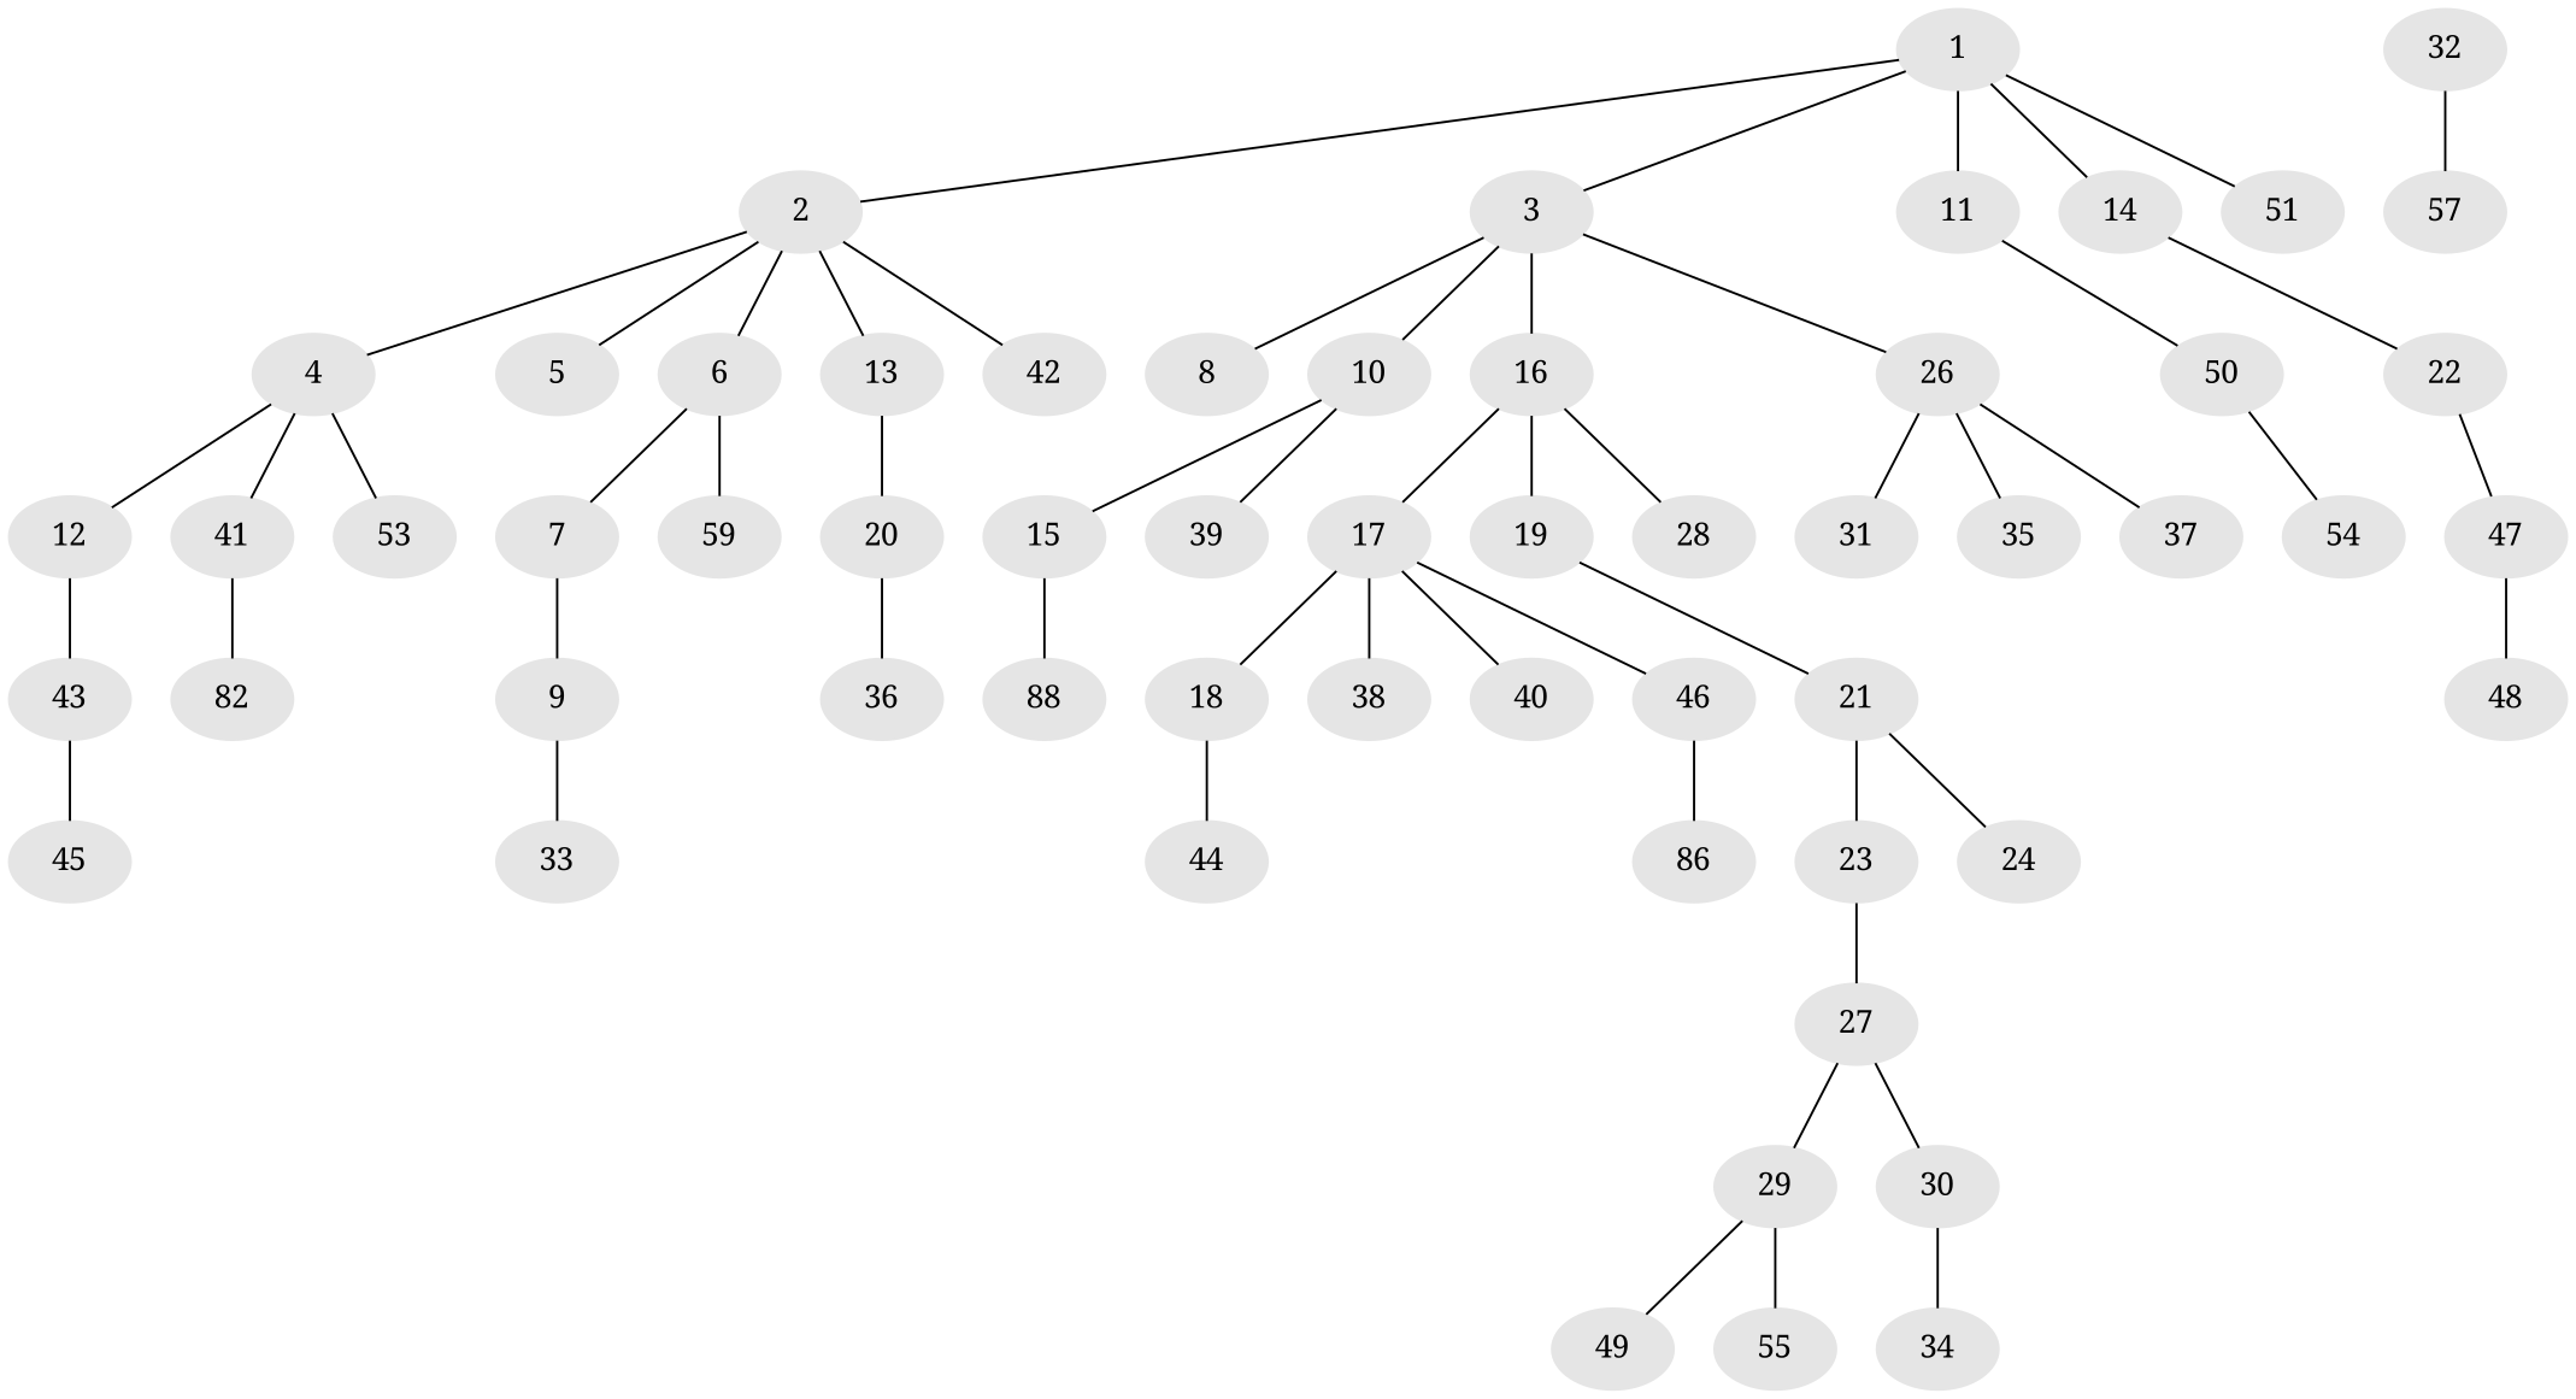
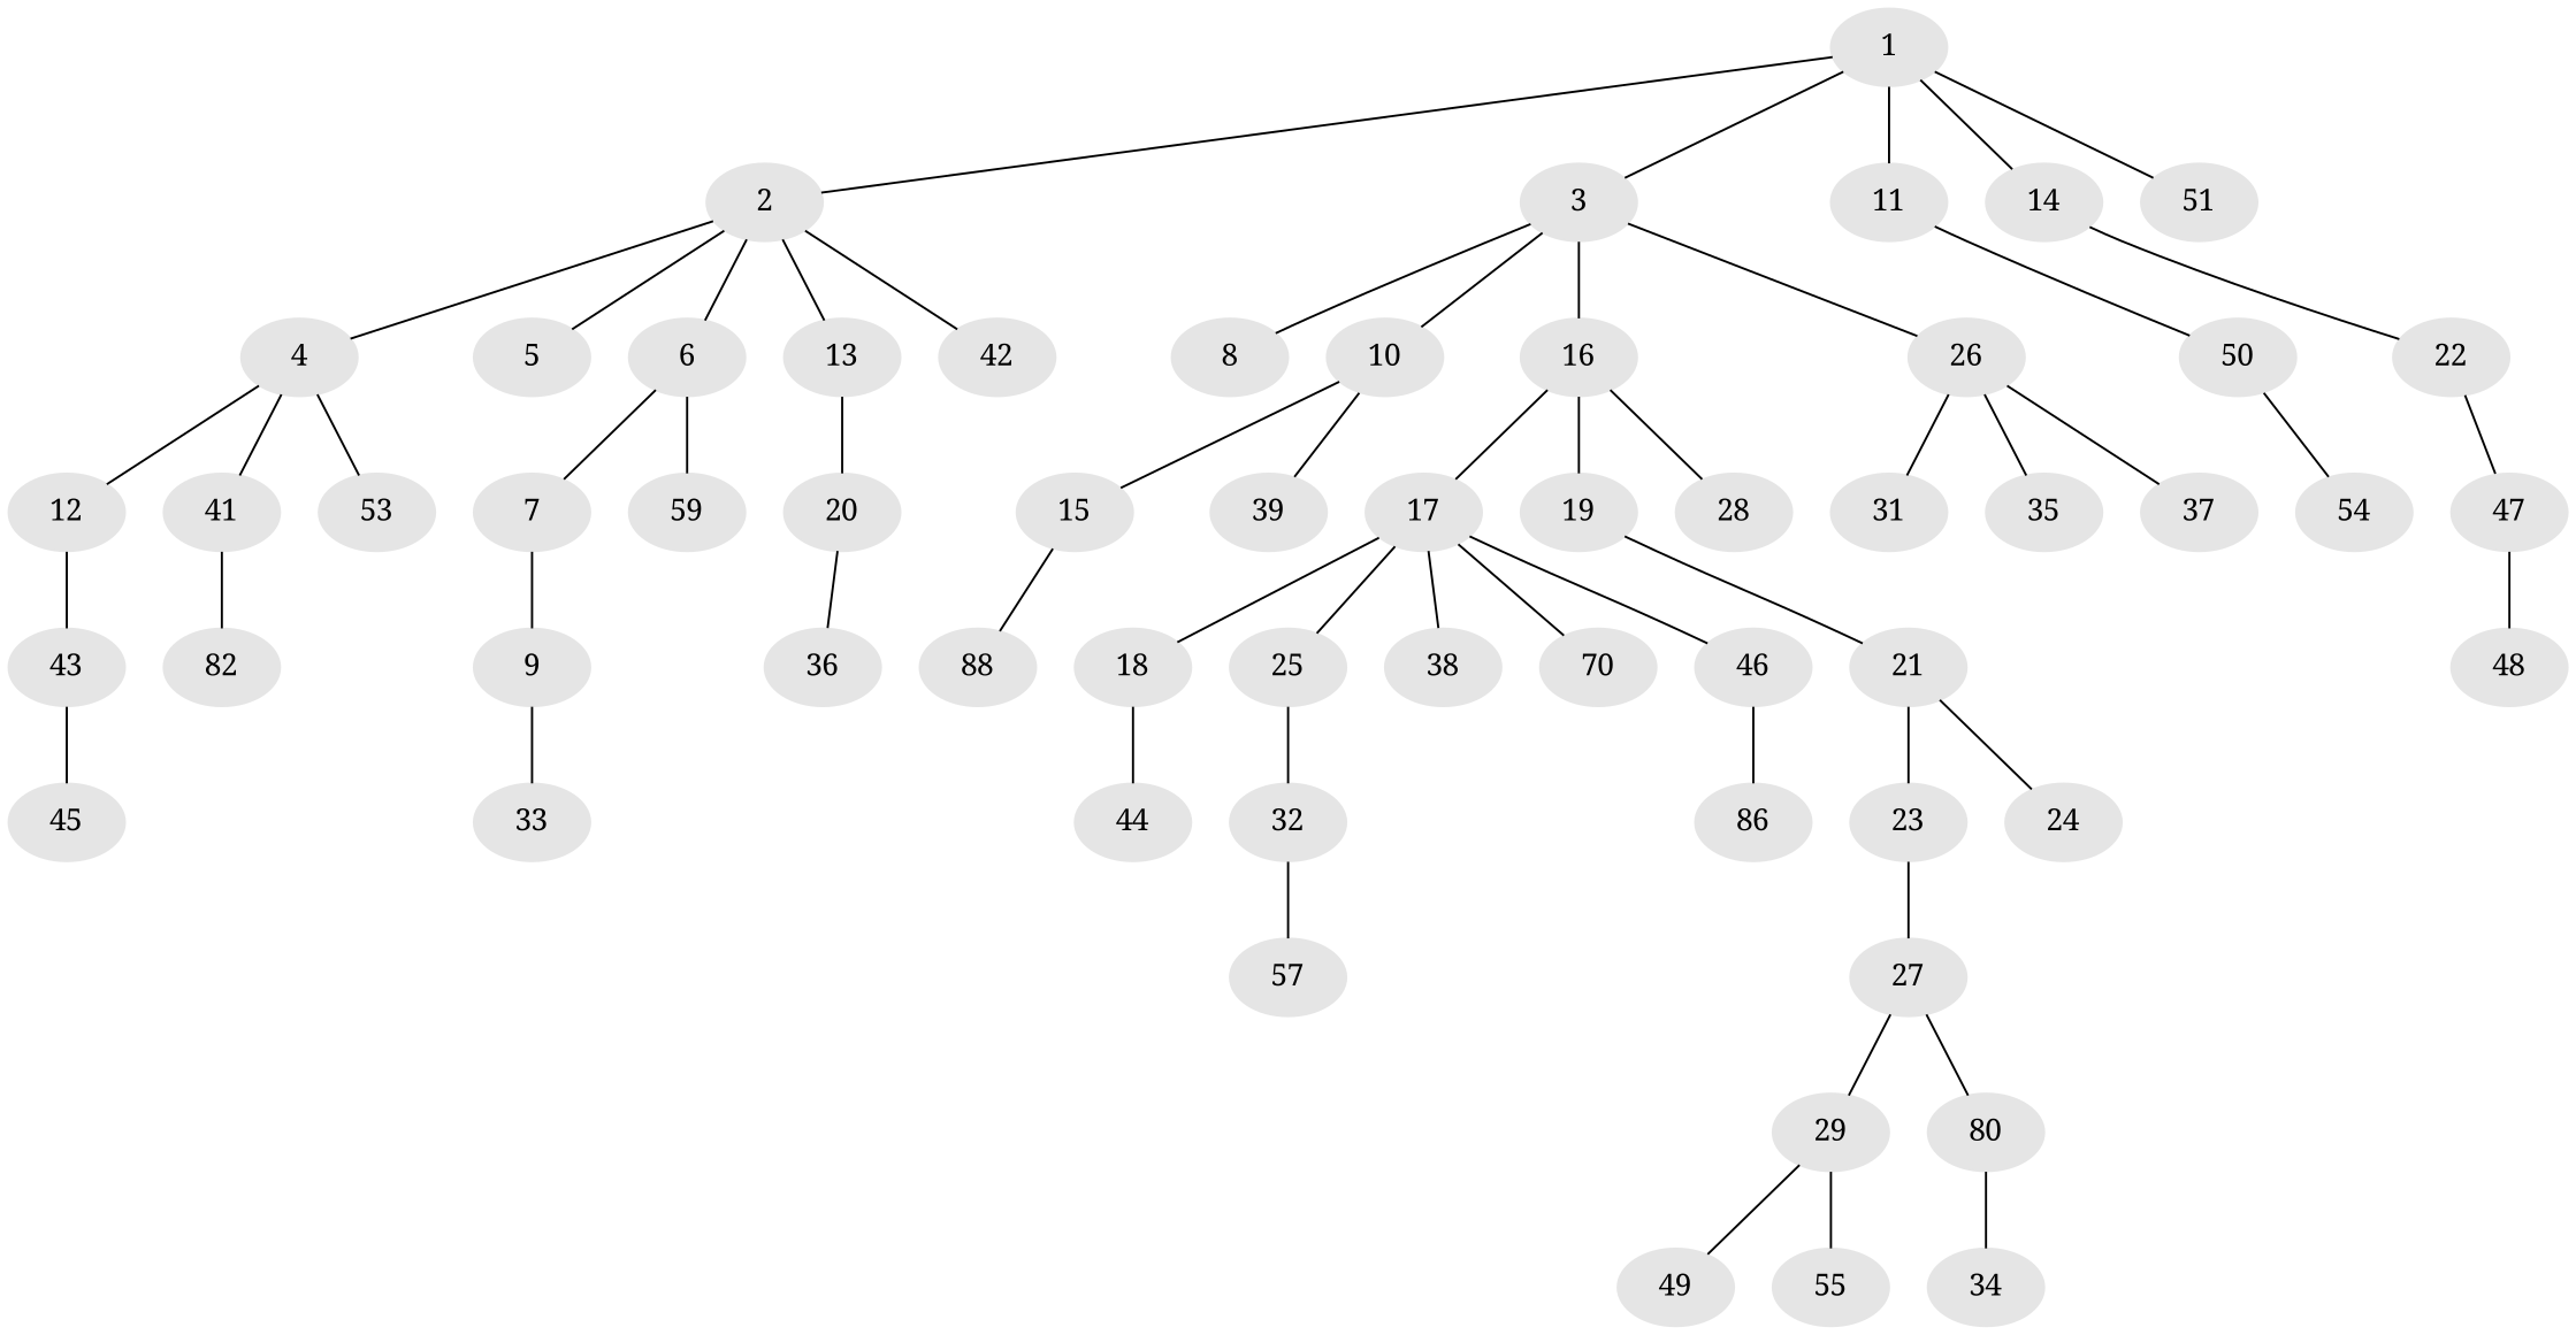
  graph {
    fontname="Noto Serif"
    node [color=gray90 fontname="Noto Serif" style=filled]
    edge [fontname="Noto Serif"]
    1
    2
    3
    11
    14
    51
    4
    5
    6
    13
    42
    8
    10
    16
    26
    50
    22
    12
    41
    53
    7
    59
    20
    15
    39
    17
    19
    28
    31
    35
    37
    43
    n33 [label=82]
    9
    33
    n36 [label=88]
    54
    45
    36
    47
    18
+   25
    38
-   40
+   40 [label=70]
    46
    21
    44
    32
    n49 [label=86]
    23
    24
    27
    48
    29
-   30
+   30 [label=80]
    57
    49
    55
    34
    1 -- 2
    1 -- 3
    1 -- 11
    1 -- 14
    1 -- 51
    2 -- 4
    2 -- 5
    2 -- 6
    2 -- 13
    2 -- 42
    3 -- 8
    3 -- 10
    3 -- 16
    3 -- 26
    11 -- 50
    14 -- 22
    4 -- 12
    4 -- 41
    4 -- 53
    6 -- 7
    6 -- 59
    13 -- 20
    10 -- 15
    10 -- 39
    16 -- 17
    16 -- 19
    16 -- 28
    26 -- 31
    26 -- 35
    26 -- 37
    50 -- 54
    22 -- 47
    12 -- 43
    41 -- n33
    7 -- 9
    20 -- 36
    15 -- n36
    17 -- 18
+   17 -- 25
    17 -- 38
    17 -- 40
    17 -- 46
    19 -- 21
    43 -- 45
    9 -- 33
    47 -- 48
    18 -- 44
+   25 -- 32
    46 -- n49
    21 -- 23
    21 -- 24
    32 -- 57
    23 -- 27
    27 -- 29
    27 -- 30
    29 -- 49
    29 -- 55
    30 -- 34
  }
